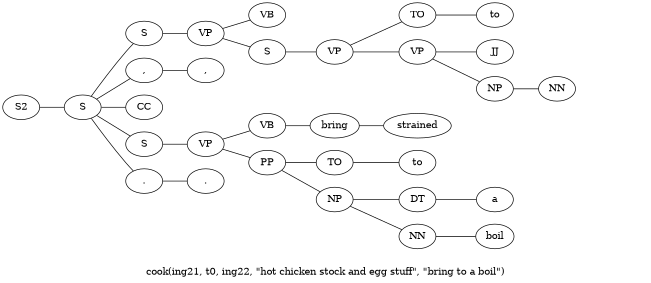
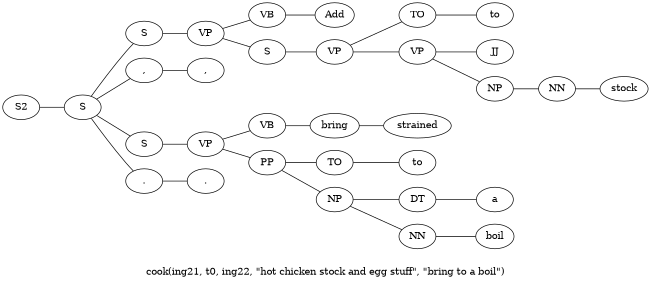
  graph {
    label="cook(ing21, t0, ing22, \"hot chicken stock and egg stuff\", \"bring to a boil\")"
    rankdir=LR
    n1 [label=S2]
    n2 [label=S]
    n3 [label=S]
    n4 [label=","]
-   n5 [label=CC]
    n6 [label=S]
    n7 [label="."]
    n8 [label=VP]
    n9 [label=","]
    n10 [label=VP]
    n11 [label="."]
    n12 [label=VB]
    n13 [label=S]
+   n14 [label=Add]
    n15 [label=VP]
    n16 [label=TO]
    n17 [label=VP]
    n18 [label=to]
    n19 [label=JJ]
    n20 [label=NP]
    n21 [label=NN]
    n22 [label=strained]
+   n23 [label=stock]
    n24 [label=VB]
    n25 [label=PP]
    n26 [label=bring]
    n27 [label=TO]
    n28 [label=NP]
    n29 [label=to]
    n30 [label=DT]
    n31 [label=NN]
    n32 [label=a]
    n33 [label=boil]
    n1 -- n2
    n2 -- n3
    n2 -- n4
-   n2 -- n5
    n2 -- n6
    n2 -- n7
    n3 -- n8
    n4 -- n9
    n6 -- n10
    n7 -- n11
    n8 -- n12
    n8 -- n13
    n10 -- n24
    n10 -- n25
+   n12 -- n14
    n13 -- n15
    n15 -- n16
    n15 -- n17
    n16 -- n18
    n17 -- n19
    n17 -- n20
    n20 -- n21
+   n21 -- n23
    n24 -- n26
    n25 -- n27
    n25 -- n28
    n26 -- n22
    n27 -- n29
    n28 -- n30
    n28 -- n31
    n30 -- n32
    n31 -- n33
  }
